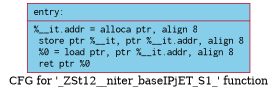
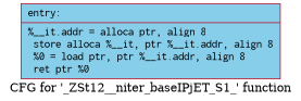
  digraph {
    label="CFG for '_ZSt12__niter_baseIPjET_S1_' function"
-   n1 [color="#b70d28ff" fillcolor=skyblue fontname=Courier label="{entry:\l|  %__it.addr = alloca ptr, align 8\l  store ptr %__it, ptr %__it.addr, align 8\l  %0 = load ptr, ptr %__it.addr, align 8\l  ret ptr %0\l}" shape=record style=filled]
+   n1 [color="#b70d28ff" fillcolor=skyblue fontname=Courier label="{entry:\l|  %__it.addr = alloca ptr, align 8\l  store alloca %__it, ptr %__it.addr, align 8\l  %0 = load ptr, ptr %__it.addr, align 8\l  ret ptr %0\l}" shape=record style=filled]
  }
